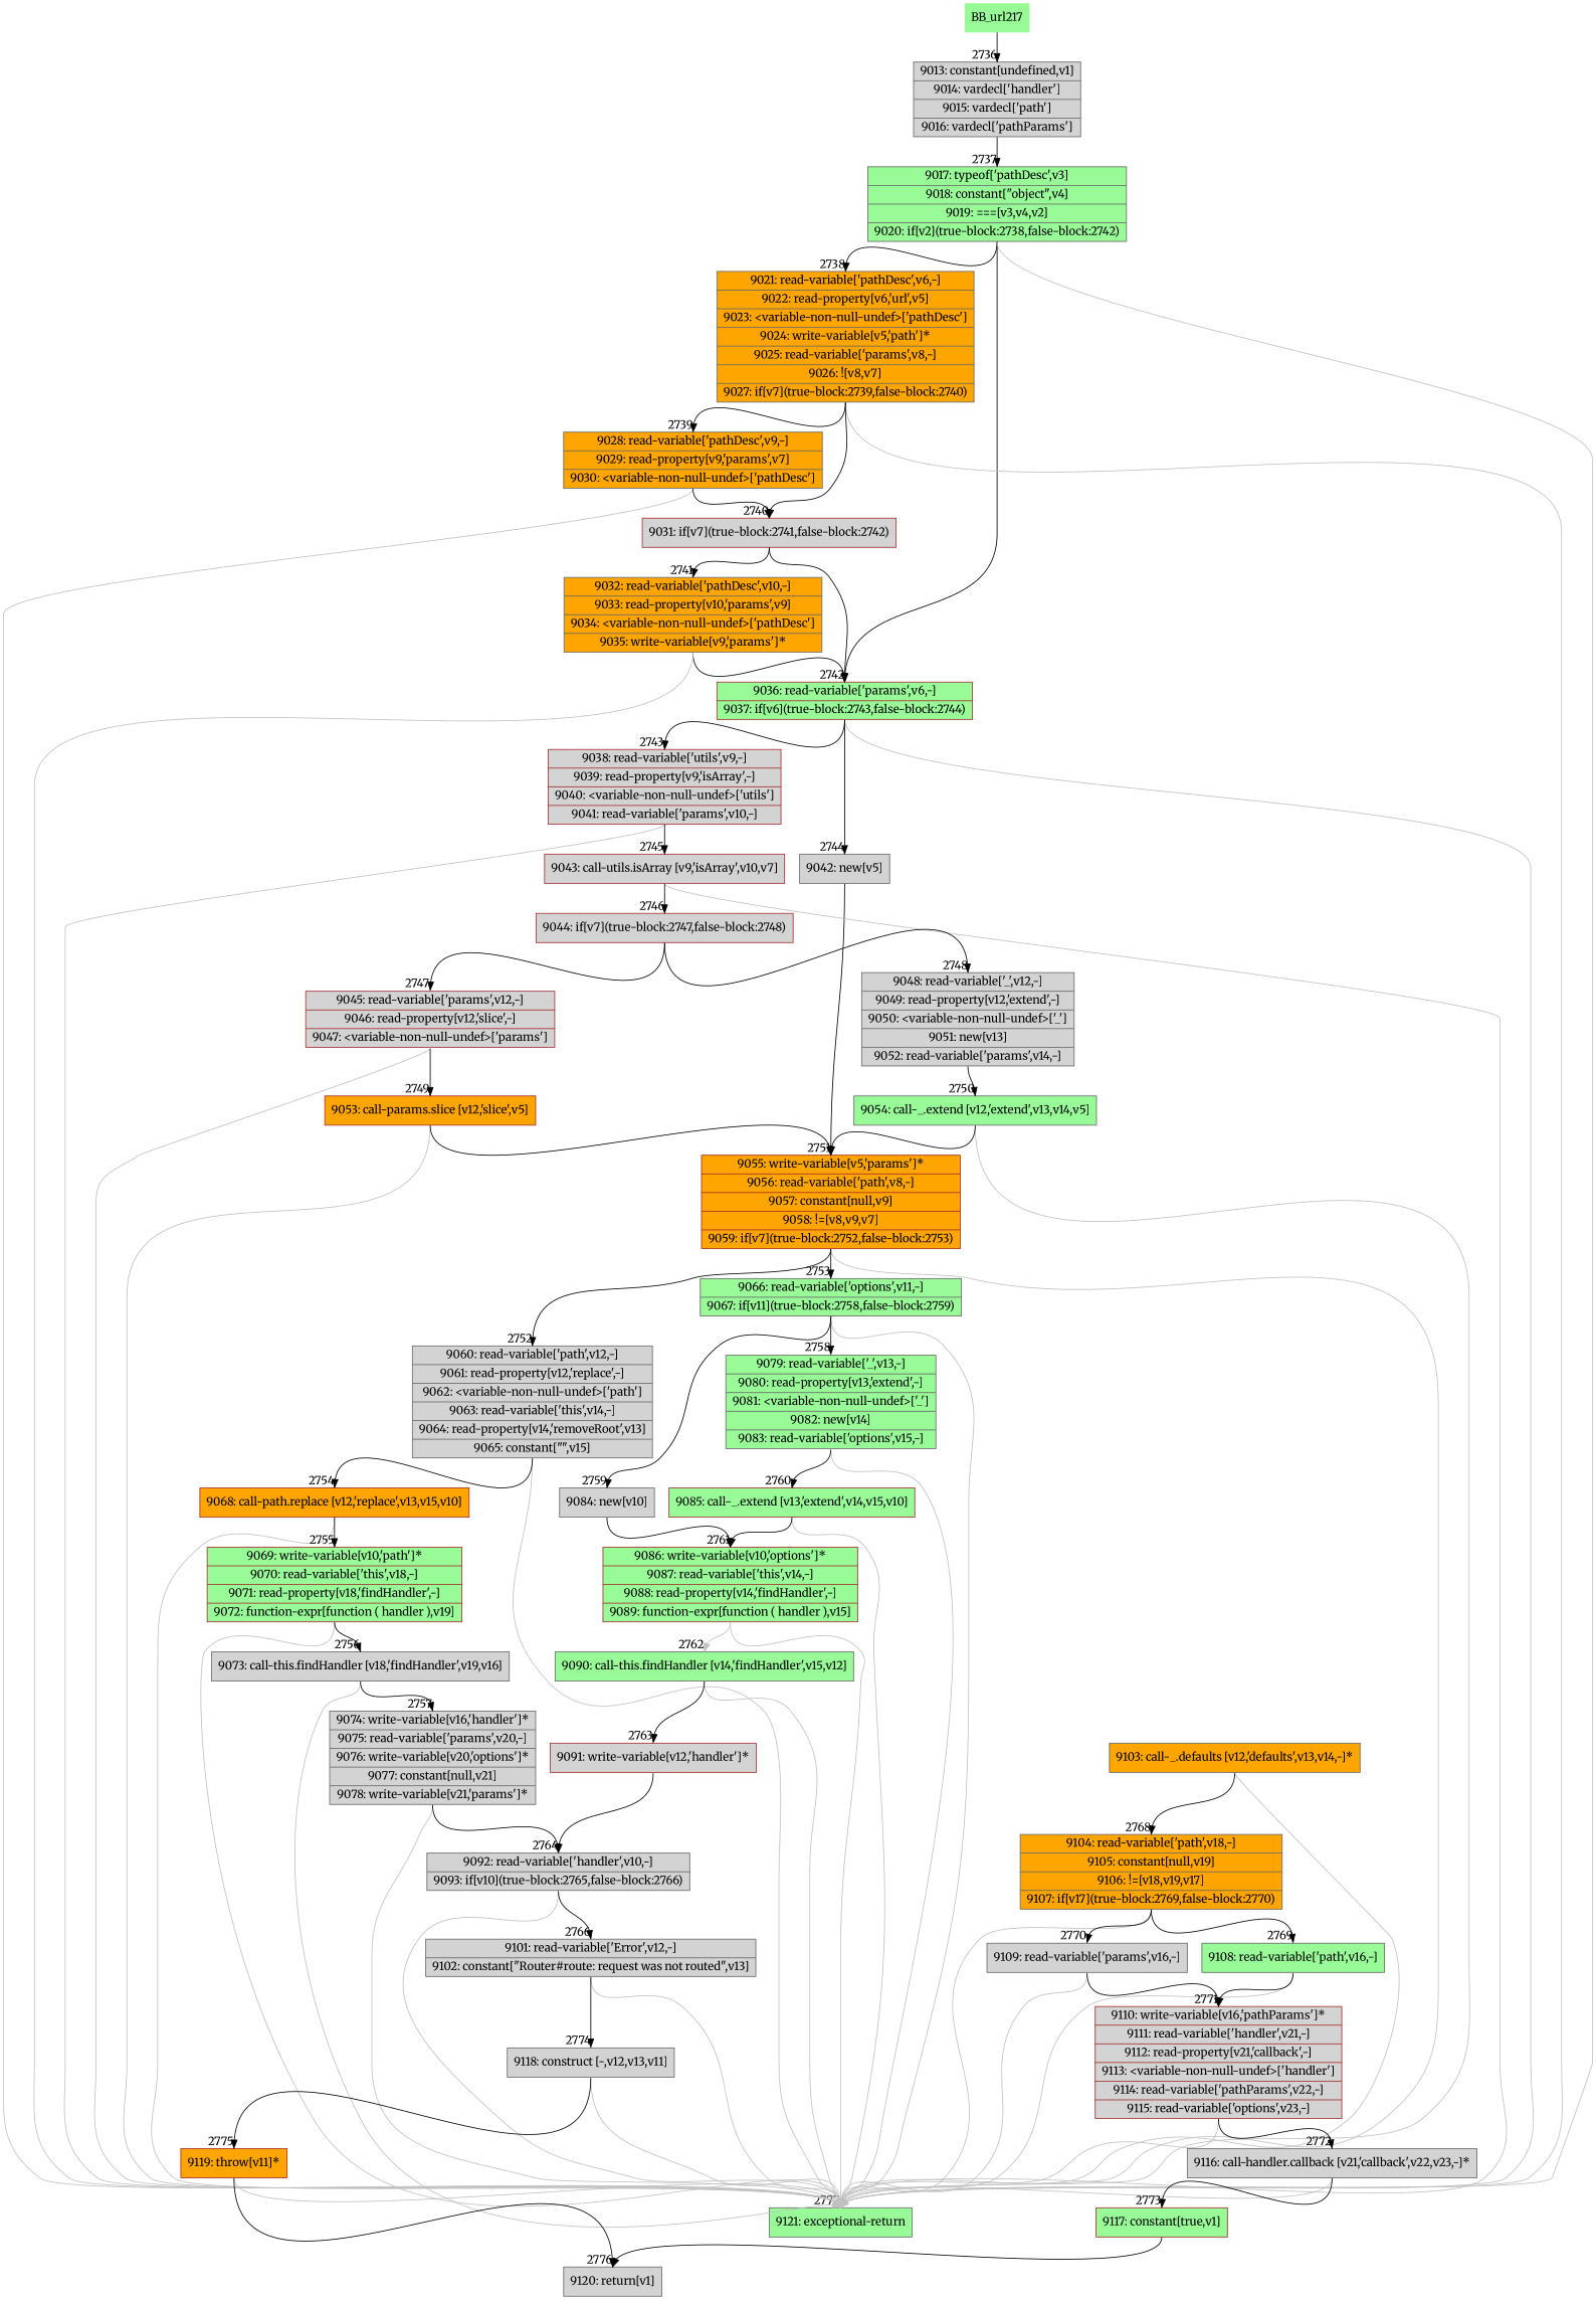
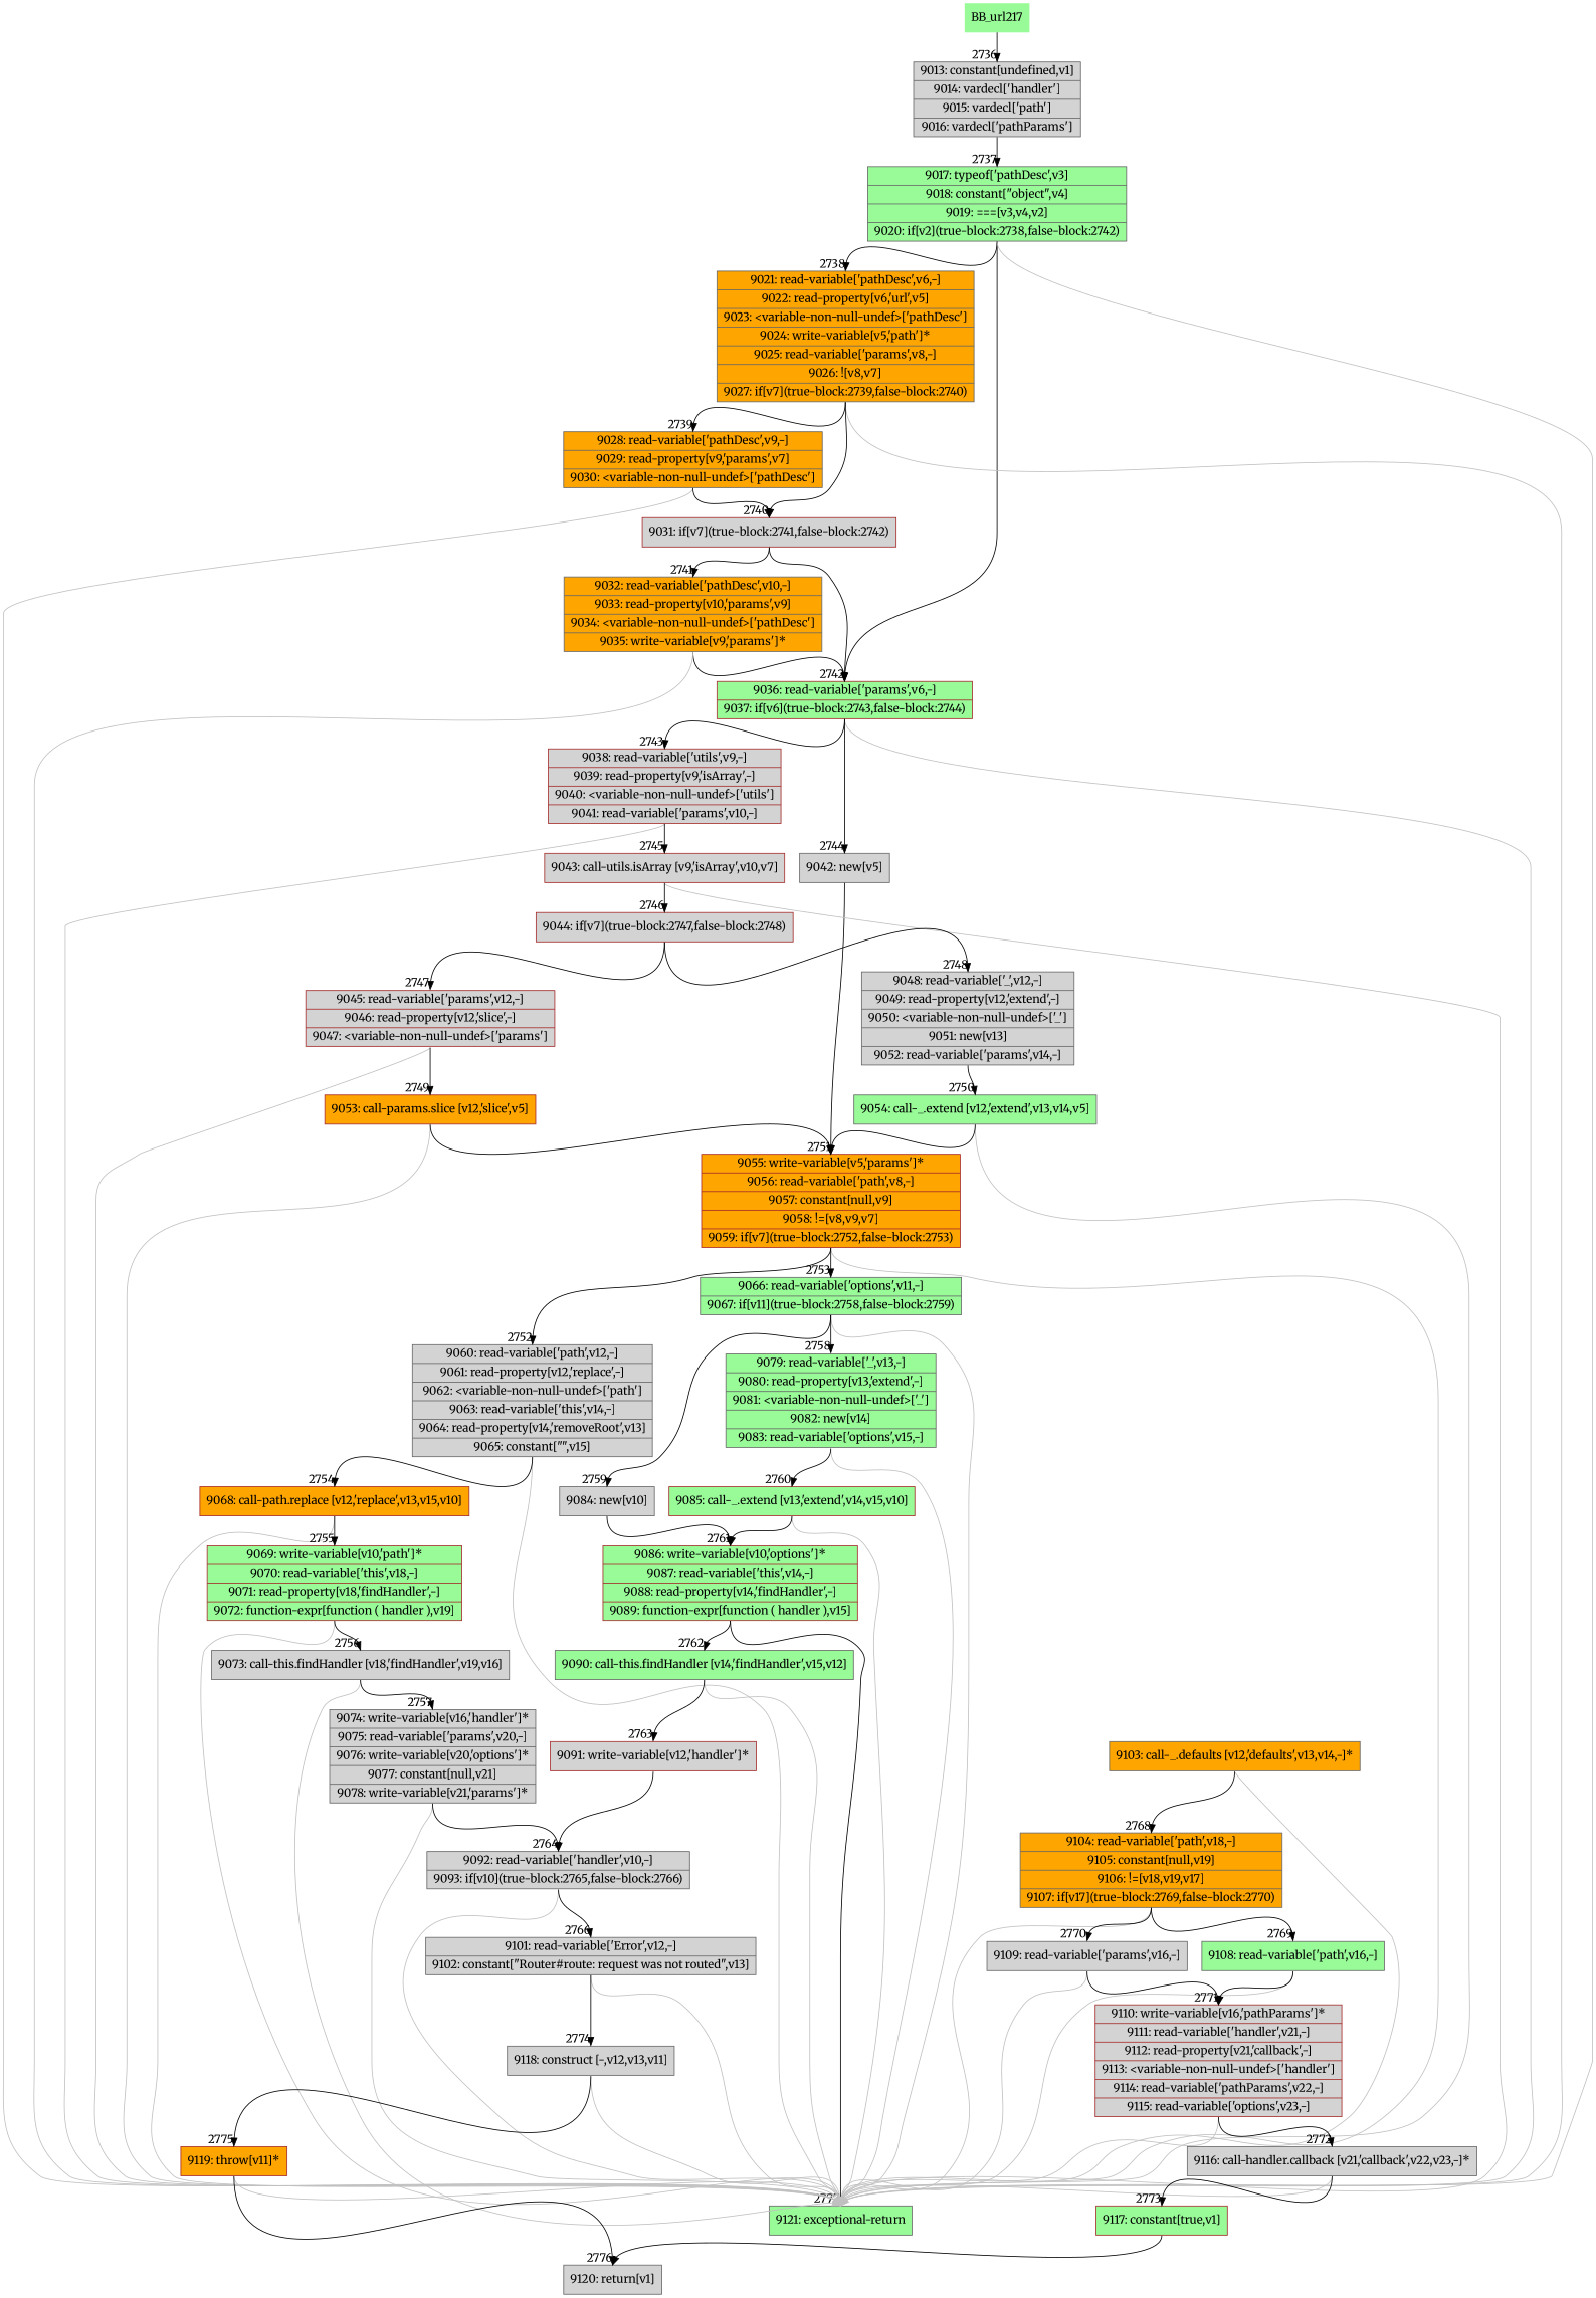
  digraph {
    fontname=Merriweather
    rankdir=TD
    node [color=gray40 fillcolor=lightgrey fontname=Merriweather shape=record style=filled]
    edge [fontname=Merriweather headport=n tailport=s]
    n1 [color=brown fillcolor=palegreen label=BB_url217 shape=none]
    n2 [label="{9013: constant[undefined,v1]|9014: vardecl['handler']|9015: vardecl['path']|9016: vardecl['pathParams']}"]
    n3 [fillcolor=palegreen label="{9017: typeof['pathDesc',v3]|9018: constant[\"object\",v4]|9019: ===[v3,v4,v2]|9020: if[v2](true-block:2738,false-block:2742)}"]
    n4 [fillcolor=orange label="{9021: read-variable['pathDesc',v6,-]|9022: read-property[v6,'url',v5]|9023: \<variable-non-null-undef\>['pathDesc']|9024: write-variable[v5,'path']*|9025: read-variable['params',v8,-]|9026: ![v8,v7]|9027: if[v7](true-block:2739,false-block:2740)}"]
    n5 [color=brown fillcolor=palegreen label="{9036: read-variable['params',v6,-]|9037: if[v6](true-block:2743,false-block:2744)}"]
    n6 [fillcolor=palegreen label="{9121: exceptional-return}"]
    n7 [color=brown label="{9031: if[v7](true-block:2741,false-block:2742)}"]
    n8 [fillcolor=orange label="{9028: read-variable['pathDesc',v9,-]|9029: read-property[v9,'params',v7]|9030: \<variable-non-null-undef\>['pathDesc']}"]
    n9 [color=brown label="{9038: read-variable['utils',v9,-]|9039: read-property[v9,'isArray',-]|9040: \<variable-non-null-undef\>['utils']|9041: read-variable['params',v10,-]}"]
    n10 [label="{9042: new[v5]}"]
    n11 [fillcolor=orange label="{9032: read-variable['pathDesc',v10,-]|9033: read-property[v10,'params',v9]|9034: \<variable-non-null-undef\>['pathDesc']|9035: write-variable[v9,'params']*}"]
    n12 [color=brown label="{9043: call-utils.isArray [v9,'isArray',v10,v7]}"]
    n13 [color=brown fillcolor=orange label="{9055: write-variable[v5,'params']*|9056: read-variable['path',v8,-]|9057: constant[null,v9]|9058: !=[v8,v9,v7]|9059: if[v7](true-block:2752,false-block:2753)}"]
    n14 [color=brown label="{9044: if[v7](true-block:2747,false-block:2748)}"]
    n15 [label="{9060: read-variable['path',v12,-]|9061: read-property[v12,'replace',-]|9062: \<variable-non-null-undef\>['path']|9063: read-variable['this',v14,-]|9064: read-property[v14,'removeRoot',v13]|9065: constant[\"\",v15]}"]
    n16 [fillcolor=palegreen label="{9066: read-variable['options',v11,-]|9067: if[v11](true-block:2758,false-block:2759)}"]
    n17 [color=brown label="{9045: read-variable['params',v12,-]|9046: read-property[v12,'slice',-]|9047: \<variable-non-null-undef\>['params']}"]
    n18 [label="{9048: read-variable['_',v12,-]|9049: read-property[v12,'extend',-]|9050: \<variable-non-null-undef\>['_']|9051: new[v13]|9052: read-variable['params',v14,-]}"]
    n19 [color=brown fillcolor=orange label="{9068: call-path.replace [v12,'replace',v13,v15,v10]}"]
    n20 [fillcolor=palegreen label="{9079: read-variable['_',v13,-]|9080: read-property[v13,'extend',-]|9081: \<variable-non-null-undef\>['_']|9082: new[v14]|9083: read-variable['options',v15,-]}"]
    n21 [label="{9084: new[v10]}"]
    n22 [color=brown fillcolor=orange label="{9053: call-params.slice [v12,'slice',v5]}"]
    n23 [fillcolor=palegreen label="{9054: call-_.extend [v12,'extend',v13,v14,v5]}"]
    n24 [color=brown fillcolor=palegreen label="{9069: write-variable[v10,'path']*|9070: read-variable['this',v18,-]|9071: read-property[v18,'findHandler',-]|9072: function-expr[function ( handler ),v19]}"]
    n25 [color=brown fillcolor=palegreen label="{9085: call-_.extend [v13,'extend',v14,v15,v10]}"]
    n26 [color=brown fillcolor=palegreen label="{9086: write-variable[v10,'options']*|9087: read-variable['this',v14,-]|9088: read-property[v14,'findHandler',-]|9089: function-expr[function ( handler ),v15]}"]
    n27 [label="{9073: call-this.findHandler [v18,'findHandler',v19,v16]}"]
    n28 [fillcolor=palegreen label="{9090: call-this.findHandler [v14,'findHandler',v15,v12]}"]
    n29 [label="{9074: write-variable[v16,'handler']*|9075: read-variable['params',v20,-]|9076: write-variable[v20,'options']*|9077: constant[null,v21]|9078: write-variable[v21,'params']*}"]
    n30 [label="{9092: read-variable['handler',v10,-]|9093: if[v10](true-block:2765,false-block:2766)}"]
    n31 [label="{9101: read-variable['Error',v12,-]|9102: constant[\"Router#route: request was not routed\",v13]}"]
    n32 [label="{9118: construct [-,v12,v13,v11]}"]
    n33 [color=brown label="{9091: write-variable[v12,'handler']*}"]
    n34 [fillcolor=orange label="{9103: call-_.defaults [v12,'defaults',v13,v14,-]*}"]
    n35 [fillcolor=orange label="{9104: read-variable['path',v18,-]|9105: constant[null,v19]|9106: !=[v18,v19,v17]|9107: if[v17](true-block:2769,false-block:2770)}"]
    n36 [color=brown fillcolor=orange label="{9119: throw[v11]*}"]
    n37 [fillcolor=palegreen label="{9108: read-variable['path',v16,-]}"]
    n38 [label="{9109: read-variable['params',v16,-]}"]
    n39 [label="{9120: return[v1]}"]
    n40 [color=brown label="{9110: write-variable[v16,'pathParams']*|9111: read-variable['handler',v21,-]|9112: read-property[v21,'callback',-]|9113: \<variable-non-null-undef\>['handler']|9114: read-variable['pathParams',v22,-]|9115: read-variable['options',v23,-]}"]
    n41 [label="{9116: call-handler.callback [v21,'callback',v22,v23,-]*}"]
    n42 [color=brown fillcolor=palegreen label="{9117: constant[true,v1]}"]
    n1 -> n2 [headlabel="    2736"]
    n2 -> n3 [headlabel="      2737"]
    n3 -> n4 [headlabel="      2738"]
    n3 -> n5 [headlabel="      2742"]
    n3 -> n6 [color=gray headlabel="      2777"]
    n4 -> n6 [color=gray]
    n4 -> n7 [headlabel="      2740"]
    n4 -> n8 [headlabel="      2739"]
    n5 -> n6 [color=gray]
    n5 -> n9 [headlabel="      2743"]
    n5 -> n10 [headlabel="      2744"]
    n7 -> n5
    n7 -> n11 [headlabel="      2741"]
    n8 -> n6 [color=gray]
    n8 -> n7
    n9 -> n6 [color=gray]
    n9 -> n12 [headlabel="      2745"]
    n10 -> n13 [headlabel="      2751"]
    n11 -> n5
    n11 -> n6 [color=gray]
    n12 -> n6 [color=gray]
    n12 -> n14 [headlabel="      2746"]
    n13 -> n6 [color=gray]
    n13 -> n15 [headlabel="      2752"]
    n13 -> n16 [headlabel="      2753"]
    n14 -> n17 [headlabel="      2747"]
    n14 -> n18 [headlabel="      2748"]
    n15 -> n6 [color=gray]
    n15 -> n19 [headlabel="      2754"]
    n16 -> n6 [color=gray]
    n16 -> n20 [headlabel="      2758"]
    n16 -> n21 [headlabel="      2759"]
    n17 -> n6 [color=gray]
    n17 -> n22 [headlabel="      2749"]
    n18 -> n23 [headlabel="      2750"]
    n19 -> n6 [color=gray]
    n19 -> n24 [headlabel="      2755"]
    n20 -> n6 [color=gray]
    n20 -> n25 [headlabel="      2760"]
    n21 -> n26 [headlabel="      2761"]
    n22 -> n6 [color=gray]
    n22 -> n13
    n23 -> n6 [color=gray]
    n23 -> n13
    n24 -> n6 [color=gray]
    n24 -> n27 [headlabel="      2756"]
    n25 -> n6 [color=gray]
    n25 -> n26
-   n26 -> n6 [color=gray]
-   n26 -> n28 [headlabel="      2762" color=gray]
+   n26 -> n6 [color=black]
+   n26 -> n28 [headlabel="      2762"]
    n27 -> n6 [color=gray]
    n27 -> n29 [headlabel="      2757"]
    n28 -> n6 [color=gray]
    n28 -> n33 [headlabel="      2763"]
    n29 -> n6 [color=gray]
    n29 -> n30 [headlabel="      2764"]
    n30 -> n6 [color=gray]
    n30 -> n31 [headlabel="      2766"]
    n31 -> n6 [color=gray]
    n31 -> n32 [headlabel="      2774"]
    n32 -> n6 [color=gray]
    n32 -> n36 [headlabel="      2775"]
    n33 -> n30
    n34 -> n6 [color=gray]
    n34 -> n35 [headlabel="      2768"]
    n35 -> n6 [color=gray]
    n35 -> n37 [headlabel="      2769"]
    n35 -> n38 [headlabel="      2770"]
    n36 -> n6 [color=gray]
    n36 -> n39
    n37 -> n6 [color=gray]
    n37 -> n40 [headlabel="      2771"]
    n38 -> n6 [color=gray]
    n38 -> n40
    n40 -> n6 [color=gray]
    n40 -> n41 [headlabel="      2772"]
    n41 -> n6 [color=gray]
    n41 -> n42 [headlabel="      2773"]
    n42 -> n39 [headlabel="      2776"]
  }
